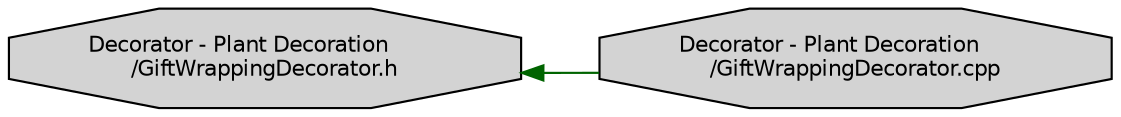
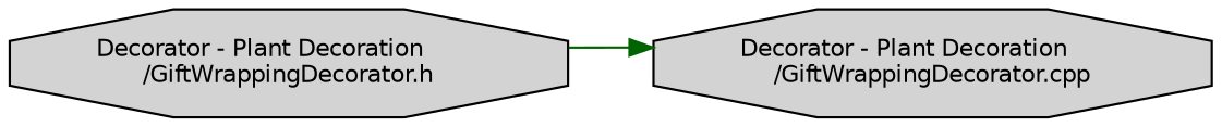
  digraph {
    rankdir=LR
    node [color=black fillcolor=lightgrey fontname=Helvetica fontsize=10 shape=octagon style=filled]
    n1 [fontcolor=black height=0.2 label="Decorator - Plant Decoration\l/GiftWrappingDecorator.h" width=0.4]
    n2 [height=0.2 label="Decorator - Plant Decoration\l/GiftWrappingDecorator.cpp" width=0.4]
-   n1 -> n2 [color=darkgreen dir=back fontname=Helvetica fontsize=10 labelfontname=Helvetica labelfontsize=10 style=solid]
+   n2 -> n1 [color=darkgreen dir=back fontname=Helvetica fontsize=10 labelfontname=Helvetica labelfontsize=10 style=solid]
  }
